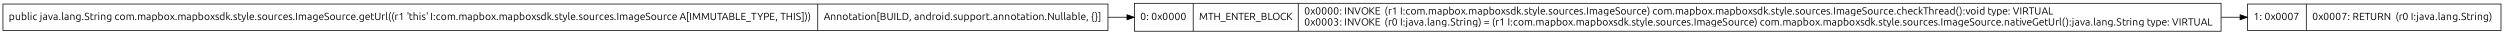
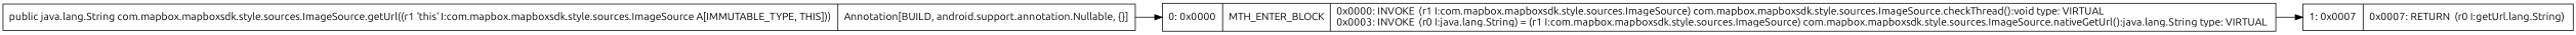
  digraph {
    rankdir=LR
    fontname=Ubuntu
    node [shape=record fontname=Ubuntu]
    edge [fontname=Ubuntu]
    n1 [label="{0\:\ 0x0000|MTH_ENTER_BLOCK\l|0x0000: INVOKE  (r1 I:com.mapbox.mapboxsdk.style.sources.ImageSource) com.mapbox.mapboxsdk.style.sources.ImageSource.checkThread():void type: VIRTUAL \l0x0003: INVOKE  (r0 I:java.lang.String) = (r1 I:com.mapbox.mapboxsdk.style.sources.ImageSource) com.mapbox.mapboxsdk.style.sources.ImageSource.nativeGetUrl():java.lang.String type: VIRTUAL \l}"]
-   n2 [label="{1\:\ 0x0007|0x0007: RETURN  (r0 I:java.lang.String) \l}"]
+   n2 [label="{1\:\ 0x0007|0x0007: RETURN  (r0 I:getUrl.lang.String) \l}"]
    n3 [label="{public java.lang.String com.mapbox.mapboxsdk.style.sources.ImageSource.getUrl((r1 'this' I:com.mapbox.mapboxsdk.style.sources.ImageSource A[IMMUTABLE_TYPE, THIS]))  | Annotation[BUILD, android.support.annotation.Nullable, \{\}]\l}"]
    n1 -> n2
    n3 -> n1
  }
